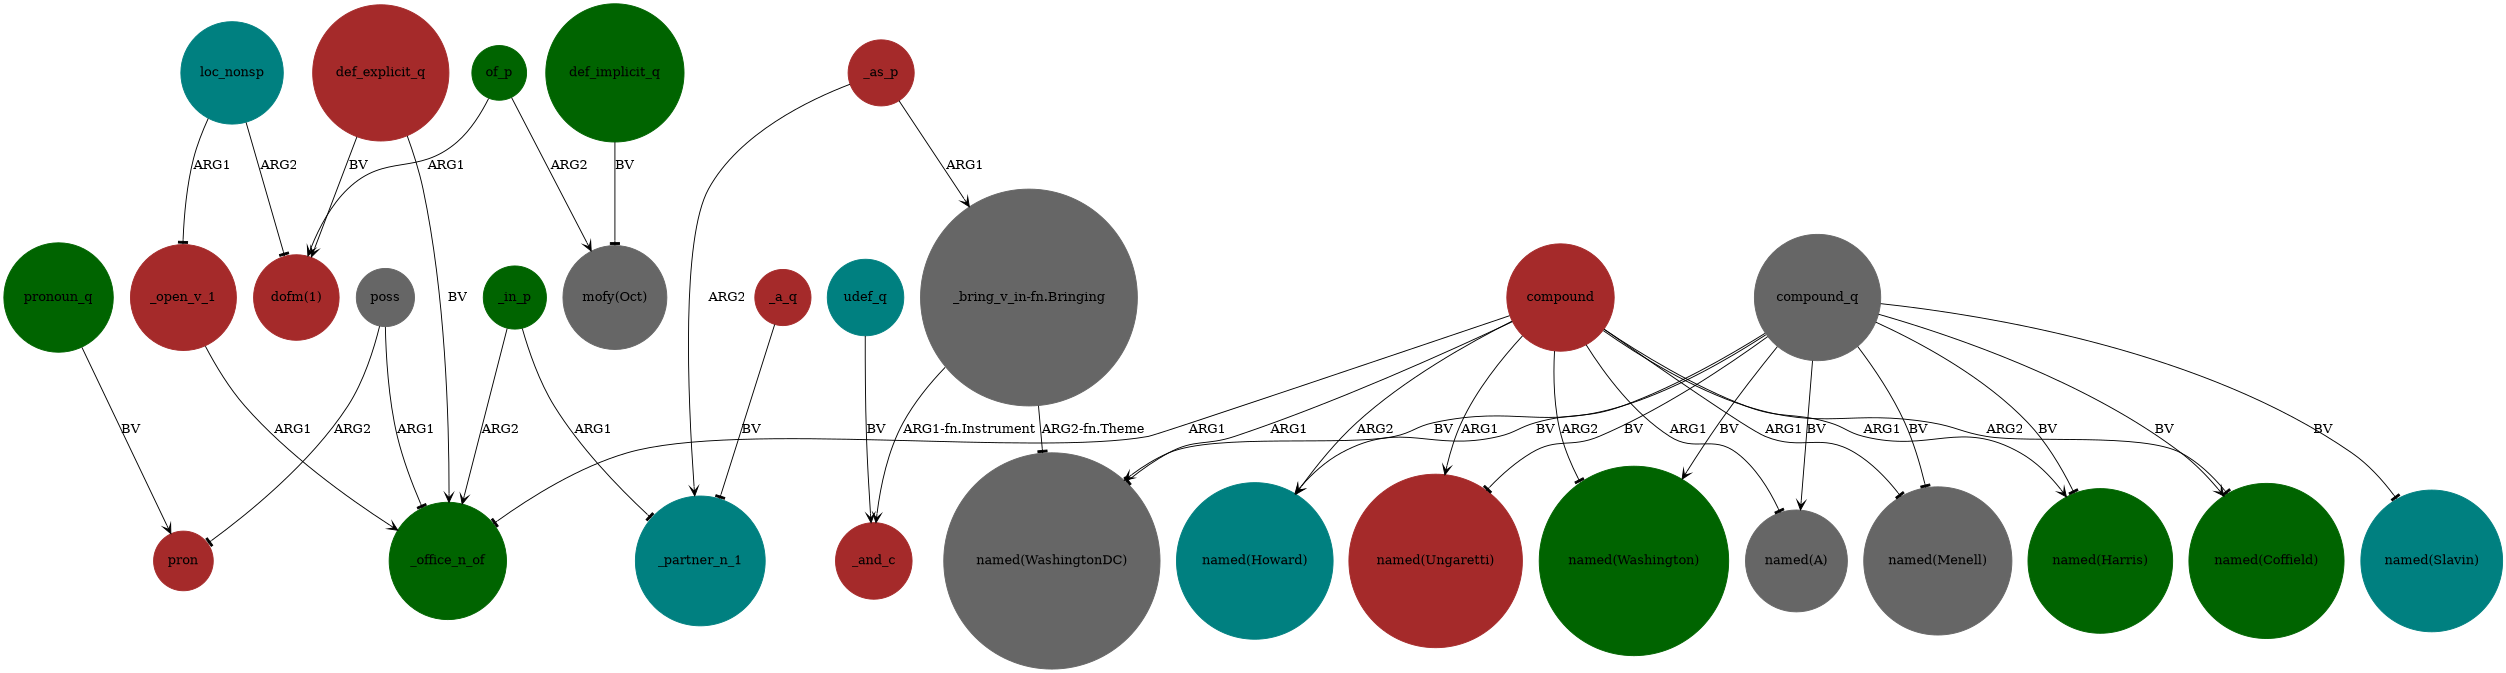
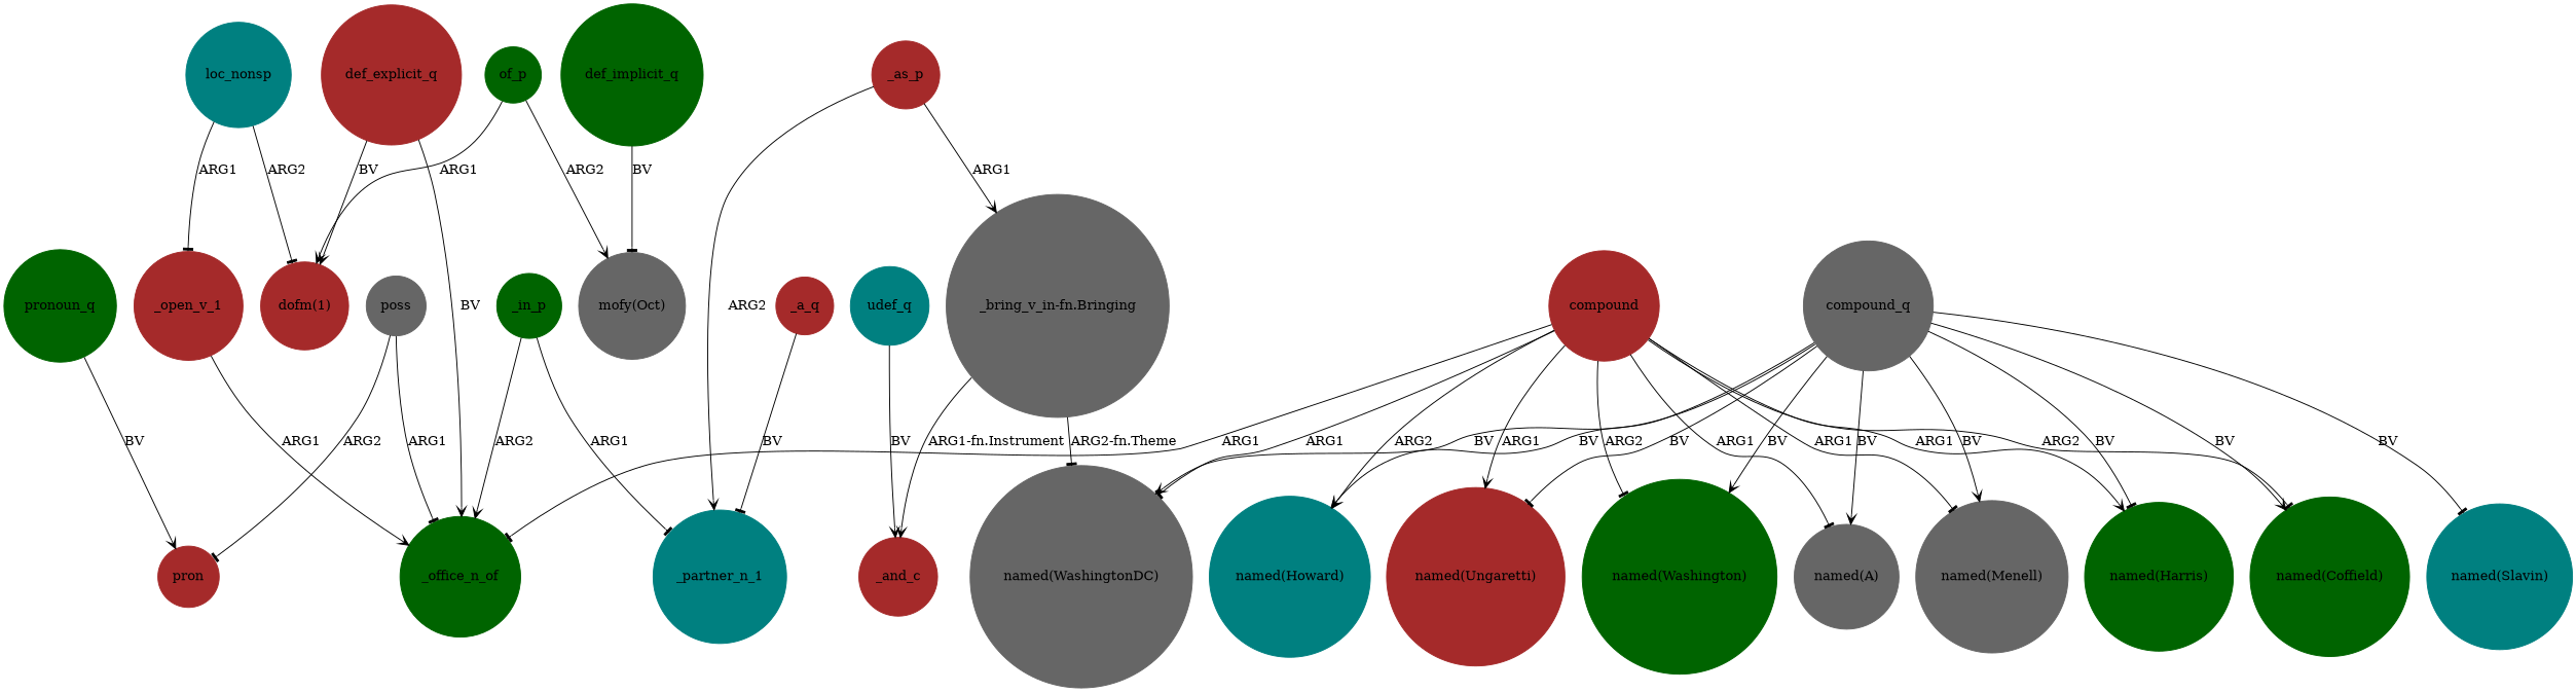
  digraph {
    fontname="DejaVu Serif"
    node [color=brown fontname="DejaVu Serif" shape=circle style=filled]
    edge [arrowhead=vee fontname="DejaVu Serif"]
    _office_n_of [color=darkgreen]
    _open_v_1
    poss [color=gray40]
    pron
    def_implicit_q [color=darkgreen]
    "mofy(Oct)" [color=gray40]
    loc_nonsp [color=teal]
    "dofm(1)"
    def_explicit_q
    n10 [color=gray40 label=compound_q]
    "named(Ungaretti)"
    "named(WashingtonDC)" [color=gray40]
    "named(Slavin)" [color=teal]
    "named(A)" [color=gray40]
    "named(Coffield)" [color=darkgreen]
    "named(Washington)" [color=darkgreen]
    "named(Harris)" [color=darkgreen]
    "named(Menell)" [color=gray40]
    "named(Howard)" [color=teal]
    _partner_n_1 [color=teal]
    _a_q
    compound
    of_p [color=darkgreen]
    _as_p
    "_bring_v_in-fn.Bringing" [color=gray40]
    _and_c
    _in_p [color=darkgreen]
    pronoun_q [color=darkgreen]
    udef_q [color=teal]
    _open_v_1 -> _office_n_of [label=ARG1]
    poss -> _office_n_of [arrowhead=tee label=ARG1]
    poss -> pron [arrowhead=tee label=ARG2]
    def_implicit_q -> "mofy(Oct)" [arrowhead=tee label=BV]
    loc_nonsp -> _open_v_1 [arrowhead=tee label=ARG1]
    loc_nonsp -> "dofm(1)" [arrowhead=tee label=ARG2]
    def_explicit_q -> _office_n_of [label=BV]
    def_explicit_q -> "dofm(1)" [label=BV]
    n10 -> "named(Ungaretti)" [arrowhead=tee label=BV]
    n10 -> "named(WashingtonDC)" [label=BV]
    n10 -> "named(Slavin)" [arrowhead=tee label=BV]
    n10 -> "named(A)" [label=BV]
    n10 -> "named(Coffield)" [label=BV]
    n10 -> "named(Washington)" [label=BV]
    n10 -> "named(Harris)" [arrowhead=tee label=BV]
-   n10 -> "named(Menell)" [arrowhead=tee label=BV]
+   n10 -> "named(Menell)" [label=BV]
    n10 -> "named(Howard)" [label=BV]
    _a_q -> _partner_n_1 [arrowhead=tee label=BV]
    compound -> _office_n_of [arrowhead=tee label=ARG1]
    compound -> "named(Ungaretti)" [label=ARG1]
    compound -> "named(WashingtonDC)" [arrowhead=tee label=ARG1]
    compound -> "named(A)" [arrowhead=tee label=ARG1]
    compound -> "named(Coffield)" [arrowhead=tee label=ARG2]
    compound -> "named(Washington)" [arrowhead=tee label=ARG2]
    compound -> "named(Harris)" [label=ARG1]
    compound -> "named(Menell)" [arrowhead=tee label=ARG1]
    compound -> "named(Howard)" [label=ARG2]
    of_p -> "mofy(Oct)" [label=ARG2]
    of_p -> "dofm(1)" [label=ARG1]
    _as_p -> _partner_n_1 [label=ARG2]
    _as_p -> "_bring_v_in-fn.Bringing" [label=ARG1]
    "_bring_v_in-fn.Bringing" -> "named(WashingtonDC)" [arrowhead=tee label="ARG2-fn.Theme"]
    "_bring_v_in-fn.Bringing" -> _and_c [label="ARG1-fn.Instrument"]
    _in_p -> _office_n_of [label=ARG2]
    _in_p -> _partner_n_1 [arrowhead=tee label=ARG1]
    pronoun_q -> pron [label=BV]
    udef_q -> _and_c [label=BV]
  }
